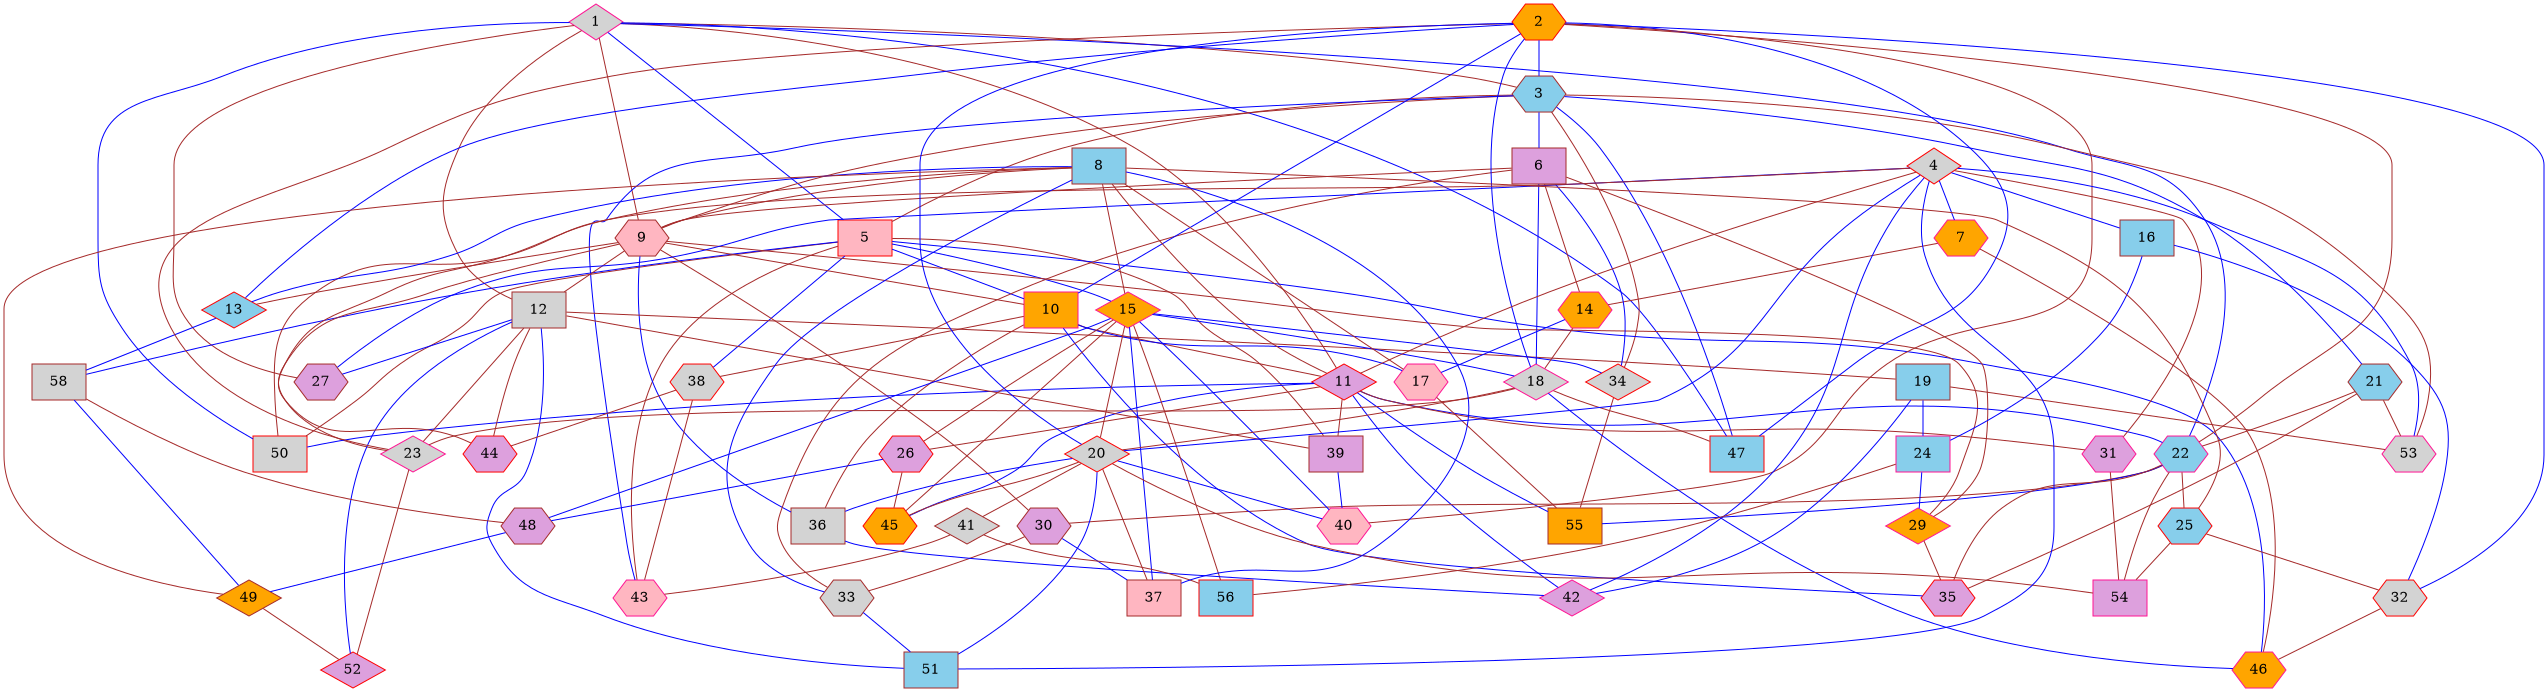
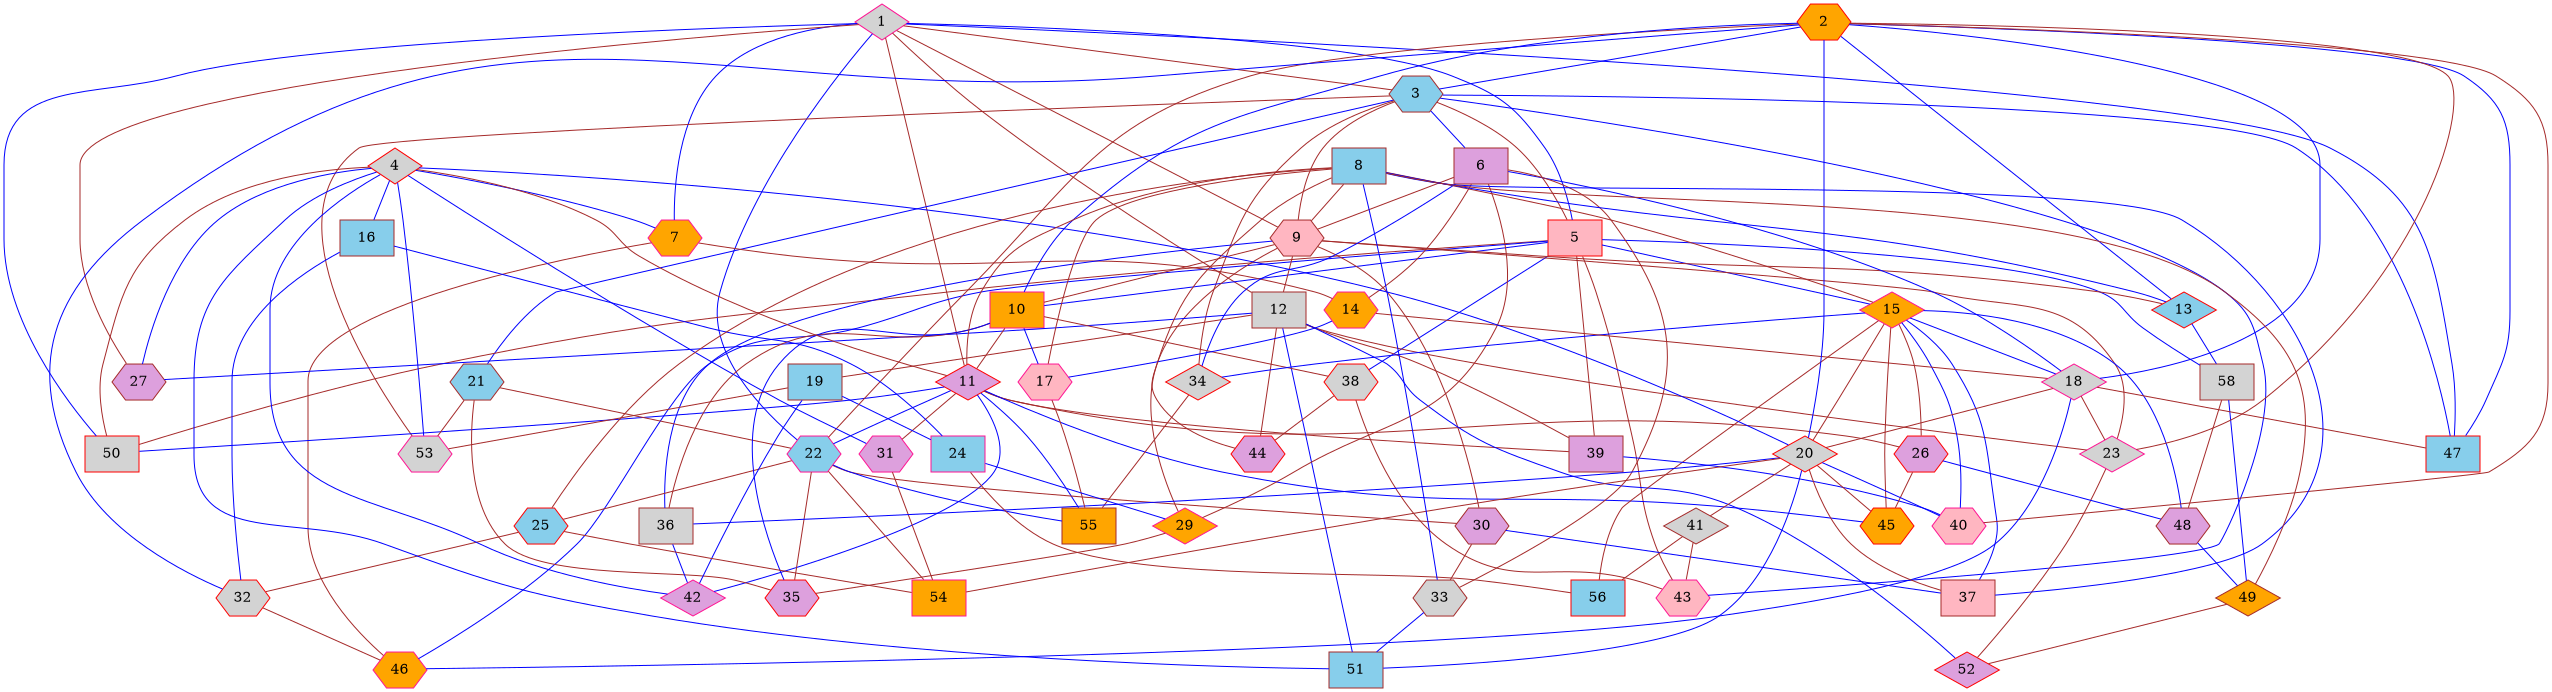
  graph {
    node [color=brown fillcolor=lightgrey shape=hexagon style=filled]
    edge [color=brown weight=1.0]
    1 [color=deeppink shape=diamond]
    3 [fillcolor=skyblue]
    5 [color=red fillcolor=lightpink shape=box]
    7 [color=deeppink fillcolor=orange]
    9 [fillcolor=lightpink]
    11 [color=red fillcolor=plum shape=diamond]
    12 [shape=box]
    22 [color=deeppink fillcolor=skyblue]
    27 [fillcolor=plum]
    47 [color=red fillcolor=skyblue shape=box]
    50 [color=red shape=box]
    6 [fillcolor=plum shape=box]
    21 [fillcolor=skyblue]
    34 [color=red shape=diamond]
    43 [color=deeppink fillcolor=lightpink]
    53 [color=deeppink]
    10 [color=deeppink fillcolor=orange shape=box]
    15 [color=deeppink fillcolor=orange shape=diamond]
    n19 [label=58 shape=box]
    38 [color=red]
    39 [fillcolor=plum shape=box]
    46 [color=deeppink fillcolor=orange]
    14 [color=deeppink fillcolor=orange]
    23 [color=deeppink shape=diamond]
    13 [color=red fillcolor=skyblue shape=diamond]
    29 [color=deeppink fillcolor=orange shape=diamond]
    30 [fillcolor=plum]
    36 [shape=box]
    31 [color=deeppink fillcolor=plum]
    42 [color=deeppink fillcolor=plum shape=diamond]
    26 [color=red fillcolor=plum]
    45 [color=red fillcolor=orange]
    55 [fillcolor=orange shape=box]
    51 [fillcolor=skyblue shape=box]
    44 [color=red fillcolor=plum]
    19 [fillcolor=skyblue shape=box]
    52 [color=red fillcolor=plum shape=diamond]
    25 [color=red fillcolor=skyblue]
    35 [color=red fillcolor=plum]
-   54 [color=deeppink fillcolor=plum shape=box]
+   54 [color=deeppink fillcolor=orange shape=box]
    2 [color=red fillcolor=orange]
    18 [color=deeppink shape=diamond]
    20 [color=red shape=diamond]
    32 [color=red]
    40 [color=deeppink fillcolor=lightpink]
    17 [color=deeppink fillcolor=lightpink]
    37 [fillcolor=lightpink shape=box]
    41 [shape=diamond]
    33
    4 [color=red shape=diamond]
    16 [fillcolor=skyblue shape=box]
    24 [color=deeppink fillcolor=skyblue shape=box]
    48 [fillcolor=plum]
    56 [color=red fillcolor=skyblue shape=box]
    49 [fillcolor=orange shape=diamond]
    8 [fillcolor=skyblue shape=box]
    1 -- 3
    1 -- 5 [color=blue]
+   1 -- 7 [color=blue]
    1 -- 9 [weight=2.0]
    1 -- 11
    1 -- 12
    1 -- 22 [color=blue]
    1 -- 27
    1 -- 47 [color=blue]
    1 -- 50 [color=blue]
    3 -- 5
    3 -- 9
    3 -- 47 [color=blue]
    3 -- 6 [color=blue]
    3 -- 21 [color=blue]
    3 -- 34
    3 -- 43 [color=blue]
    3 -- 53
    5 -- 50
    5 -- 43
    5 -- 10 [color=blue]
    5 -- 15 [color=blue]
    5 -- n19 [color=blue]
    5 -- 38 [color=blue]
    5 -- 39
    5 -- 46 [color=blue]
    7 -- 46
    7 -- 14
    9 -- 12
    9 -- 10
    9 -- 23
    9 -- 13
    9 -- 29
    9 -- 30
    9 -- 36 [color=blue]
    11 -- 22 [color=blue]
    11 -- 50 [color=blue]
    11 -- 39
    11 -- 31
    11 -- 42 [color=blue]
    11 -- 26
    11 -- 45 [color=blue]
    11 -- 55 [color=blue]
    12 -- 27 [color=blue weight=2.0]
    12 -- 39
    12 -- 23
    12 -- 51 [color=blue]
    12 -- 44 [weight=2.0]
    12 -- 19
    12 -- 52 [color=blue weight=2.0]
    22 -- 30 [weight=3.0]
    22 -- 55 [color=blue]
    22 -- 25
    22 -- 35
    22 -- 54
    6 -- 9
    6 -- 34 [color=blue]
    6 -- 14
    6 -- 29
    6 -- 18 [color=blue weight=2.0]
    6 -- 33
    21 -- 22
    21 -- 53
    21 -- 35
    34 -- 55
    10 -- 11
    10 -- 38
    10 -- 36
    10 -- 35 [color=blue]
    10 -- 17 [color=blue]
    15 -- 34 [color=blue]
    15 -- 26
    15 -- 45
    15 -- 18 [color=blue]
    15 -- 20
    15 -- 40 [color=blue]
    15 -- 37 [color=blue]
    15 -- 48 [color=blue]
    15 -- 56 [weight=2.0]
    n19 -- 48
    n19 -- 49 [color=blue]
    38 -- 43
    38 -- 44
    39 -- 40 [color=blue]
    14 -- 18
    14 -- 17 [color=blue]
    23 -- 52
    13 -- n19 [color=blue]
    29 -- 35
    30 -- 37 [color=blue]
    30 -- 33
    36 -- 42 [color=blue]
    31 -- 54
    26 -- 45
    26 -- 48 [color=blue]
    19 -- 53
    19 -- 42 [color=blue]
    19 -- 24 [color=blue]
    25 -- 54
    25 -- 32
    2 -- 3 [color=blue]
    2 -- 22 [weight=2.0]
    2 -- 47 [color=blue]
    2 -- 10 [color=blue]
    2 -- 23
    2 -- 13 [color=blue]
    2 -- 18 [color=blue]
    2 -- 20 [color=blue]
    2 -- 32 [color=blue]
    2 -- 40
    18 -- 47
    18 -- 46 [color=blue]
    18 -- 23 [weight=4.0]
    18 -- 20
    20 -- 36 [color=blue]
    20 -- 45
    20 -- 51 [color=blue]
    20 -- 54
    20 -- 40 [color=blue]
    20 -- 37
    20 -- 41 [weight=2.0]
    32 -- 46
    17 -- 55
    41 -- 43
    41 -- 56
    33 -- 51 [color=blue]
    4 -- 7 [color=blue]
    4 -- 11
    4 -- 27 [color=blue]
    4 -- 50
    4 -- 53 [color=blue]
-   4 -- 31 [weight=2.0]
+   4 -- 31 [color=blue weight=2.0]
    4 -- 42 [color=blue]
    4 -- 51 [color=blue]
    4 -- 20 [color=blue]
    4 -- 16 [color=blue weight=2.0]
    16 -- 32 [color=blue]
    16 -- 24 [color=blue]
    24 -- 29 [color=blue]
    24 -- 56
    48 -- 49 [color=blue]
    49 -- 52
    8 -- 9
    8 -- 11
    8 -- 15
    8 -- 13 [color=blue]
    8 -- 44
    8 -- 25
    8 -- 17
    8 -- 37 [color=blue]
    8 -- 33 [color=blue]
    8 -- 49
  }
